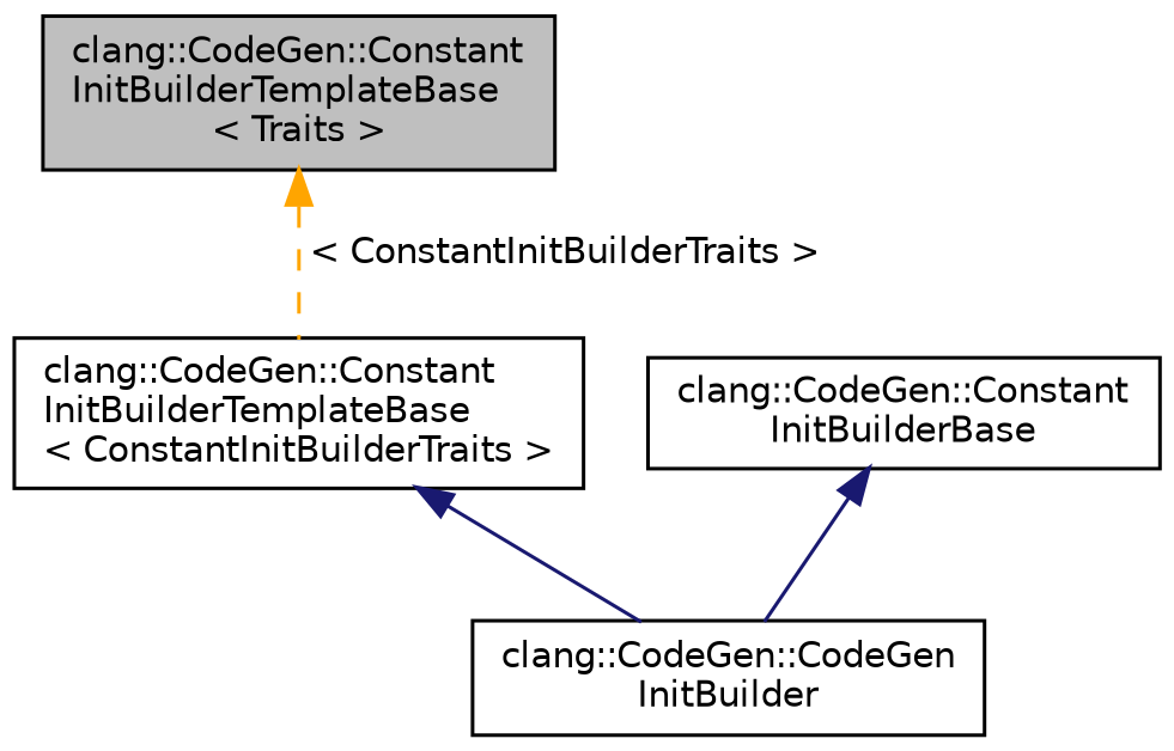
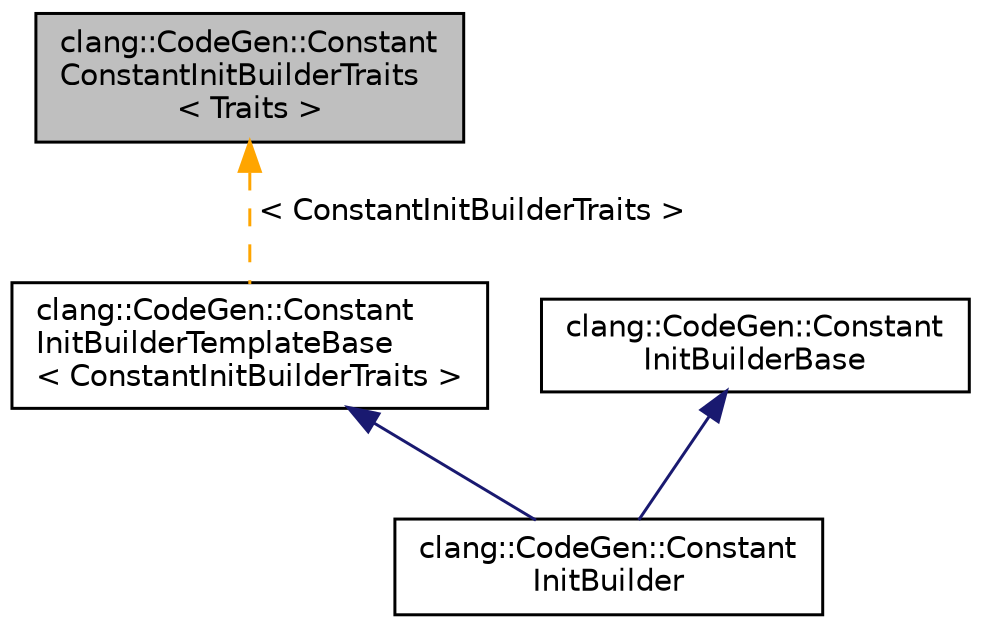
  digraph {
    node [color=black fontname=Helvetica fontsize=10 shape=record]
    edge [color=midnightblue dir=back fontname=Helvetica fontsize=10 labelfontname=Helvetica labelfontsize=10 style=solid]
-   n1 [fillcolor=grey75 fontcolor=black height=0.2 label="clang::CodeGen::Constant\lInitBuilderTemplateBase\l\< Traits \>" style=filled width=0.4]
+   n1 [fillcolor=grey75 fontcolor=black height=0.2 label="clang::CodeGen::Constant\lConstantInitBuilderTraits\l\< Traits \>" style=filled width=0.4]
    n2 [height=0.2 label="clang::CodeGen::Constant\lInitBuilderTemplateBase\l\< ConstantInitBuilderTraits \>" width=0.4]
-   n3 [height=0.2 label="clang::CodeGen::CodeGen\lInitBuilder" width=0.4]
+   n3 [height=0.2 label="clang::CodeGen::Constant\lInitBuilder" width=0.4]
    n4 [height=0.2 label="clang::CodeGen::Constant\lInitBuilderBase" width=0.4]
    n1 -> n2 [color=orange label=" \< ConstantInitBuilderTraits \>" style=dashed]
    n2 -> n3
    n4 -> n3
  }
